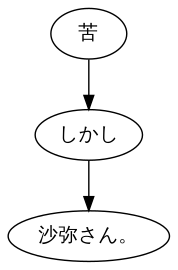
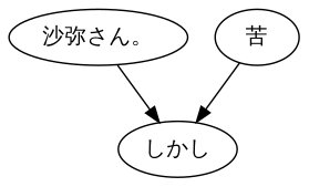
  digraph {
    n1 [label="しかし"]
    n2 [label="沙弥さん。"]
    n3 [label="苦"]
-   n1 -> n2
+   n2 -> n1
    n3 -> n1
  }
